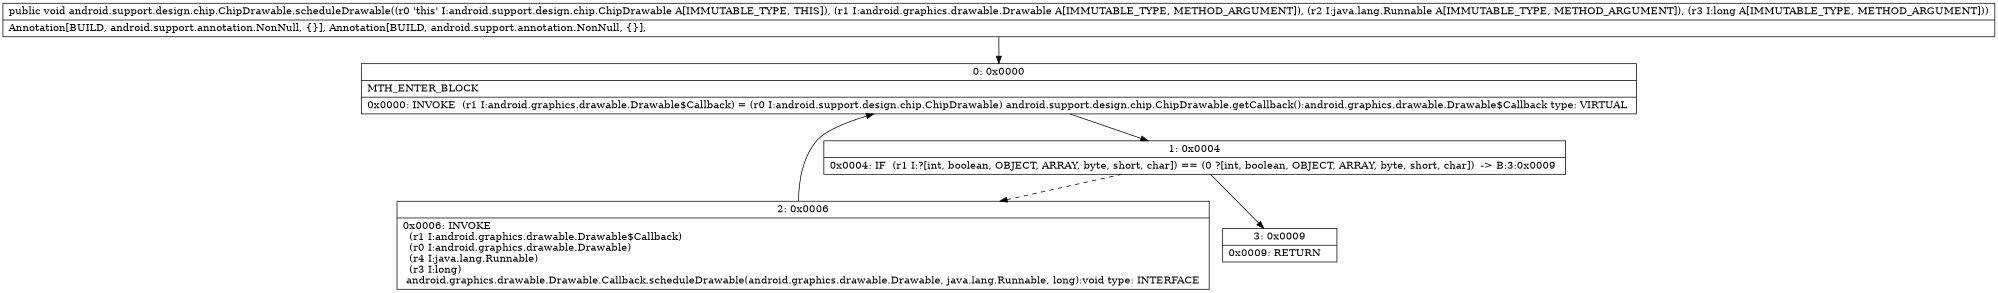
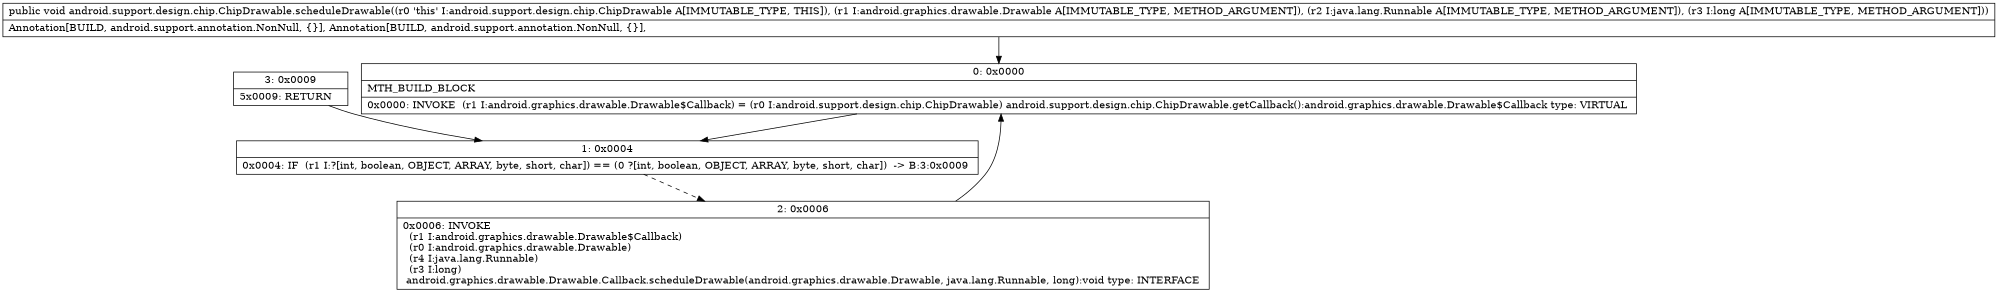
  digraph {
    node [shape=record]
-   n1 [label="{0\:\ 0x0000|MTH_ENTER_BLOCK\l|0x0000: INVOKE  (r1 I:android.graphics.drawable.Drawable$Callback) = (r0 I:android.support.design.chip.ChipDrawable) android.support.design.chip.ChipDrawable.getCallback():android.graphics.drawable.Drawable$Callback type: VIRTUAL \l}"]
+   n1 [label="{0\:\ 0x0000|MTH_BUILD_BLOCK\l|0x0000: INVOKE  (r1 I:android.graphics.drawable.Drawable$Callback) = (r0 I:android.support.design.chip.ChipDrawable) android.support.design.chip.ChipDrawable.getCallback():android.graphics.drawable.Drawable$Callback type: VIRTUAL \l}"]
    n2 [label="{1\:\ 0x0004|0x0004: IF  (r1 I:?[int, boolean, OBJECT, ARRAY, byte, short, char]) == (0 ?[int, boolean, OBJECT, ARRAY, byte, short, char])  \-\> B:3:0x0009 \l}"]
    n3 [label="{2\:\ 0x0006|0x0006: INVOKE  \l  (r1 I:android.graphics.drawable.Drawable$Callback)\l  (r0 I:android.graphics.drawable.Drawable)\l  (r4 I:java.lang.Runnable)\l  (r3 I:long)\l android.graphics.drawable.Drawable.Callback.scheduleDrawable(android.graphics.drawable.Drawable, java.lang.Runnable, long):void type: INTERFACE \l}"]
-   n4 [label="{3\:\ 0x0009|0x0009: RETURN   \l}"]
+   n4 [label="{3\:\ 0x0009|5x0009: RETURN   \l}"]
    n5 [label="{public void android.support.design.chip.ChipDrawable.scheduleDrawable((r0 'this' I:android.support.design.chip.ChipDrawable A[IMMUTABLE_TYPE, THIS]), (r1 I:android.graphics.drawable.Drawable A[IMMUTABLE_TYPE, METHOD_ARGUMENT]), (r2 I:java.lang.Runnable A[IMMUTABLE_TYPE, METHOD_ARGUMENT]), (r3 I:long A[IMMUTABLE_TYPE, METHOD_ARGUMENT]))  | Annotation[BUILD, android.support.annotation.NonNull, \{\}], Annotation[BUILD, android.support.annotation.NonNull, \{\}], \l}"]
    n1 -> n2
    n2 -> n3 [style=dashed]
-   n2 -> n4
+   n4 -> n2
    n3 -> n1
    n5 -> n1
  }
